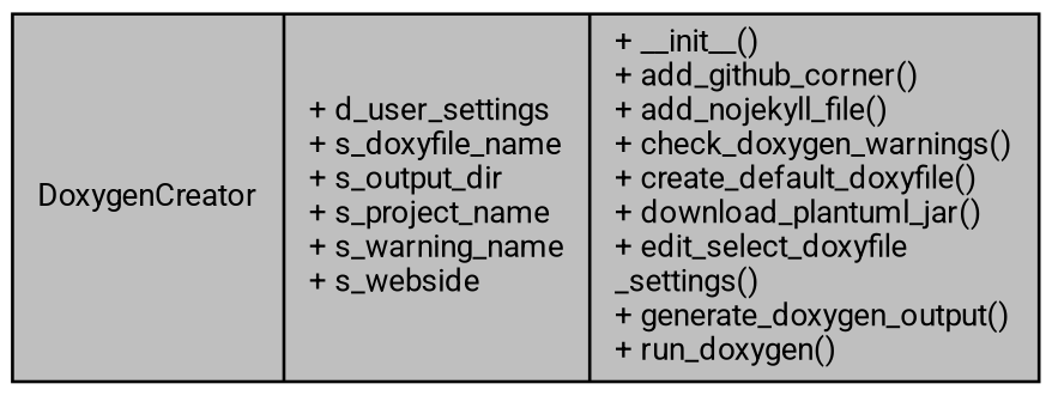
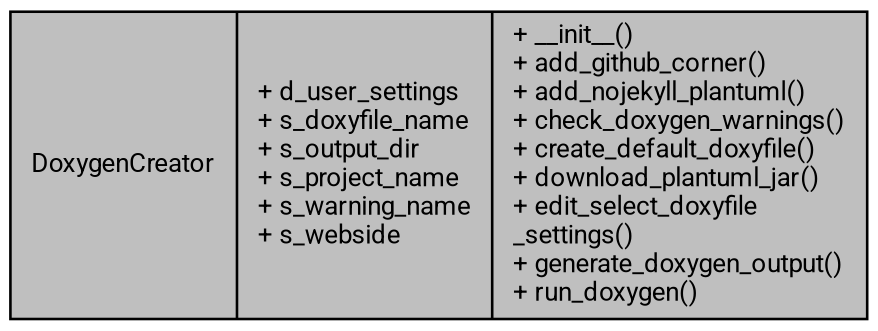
  digraph {
    rankdir=LR
    fontname=Roboto
-   n1 [color=black fillcolor=grey75 fontcolor=black fontname=Roboto fontsize=10 height=0.2 label="{DoxygenCreator\n|+ d_user_settings\l+ s_doxyfile_name\l+ s_output_dir\l+ s_project_name\l+ s_warning_name\l+ s_webside\l|+ __init__()\l+ add_github_corner()\l+ add_nojekyll_file()\l+ check_doxygen_warnings()\l+ create_default_doxyfile()\l+ download_plantuml_jar()\l+ edit_select_doxyfile\l_settings()\l+ generate_doxygen_output()\l+ run_doxygen()\l}" shape=record style=filled width=0.4]
+   n1 [color=black fillcolor=grey75 fontcolor=black fontname=Roboto fontsize=10 height=0.2 label="{DoxygenCreator\n|+ d_user_settings\l+ s_doxyfile_name\l+ s_output_dir\l+ s_project_name\l+ s_warning_name\l+ s_webside\l|+ __init__()\l+ add_github_corner()\l+ add_nojekyll_plantuml()\l+ check_doxygen_warnings()\l+ create_default_doxyfile()\l+ download_plantuml_jar()\l+ edit_select_doxyfile\l_settings()\l+ generate_doxygen_output()\l+ run_doxygen()\l}" shape=record style=filled width=0.4]
  }
